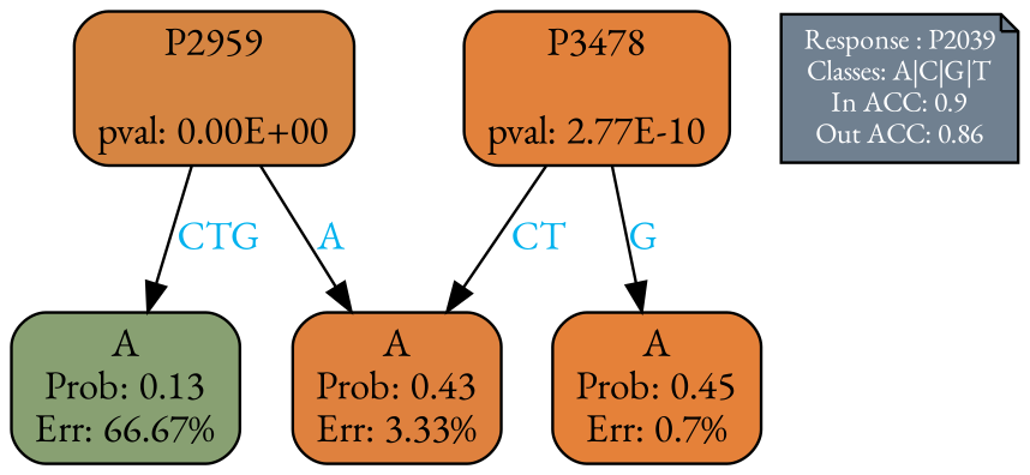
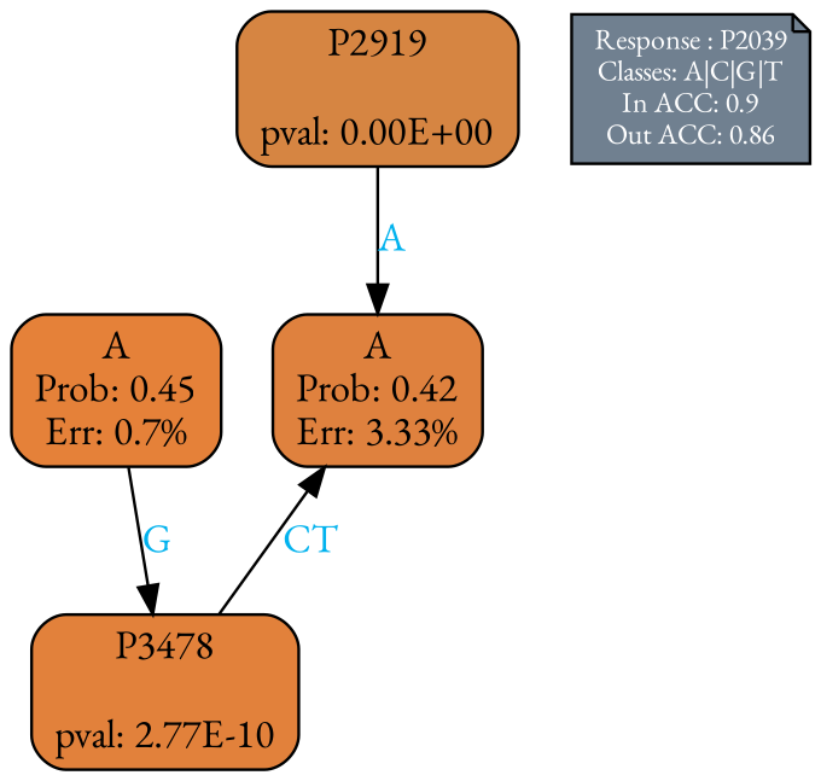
  digraph {
    fontname="EB Garamond"
    ranksep=equally
    splines=polylines
    node [color=black fontname="EB Garamond" shape=box style="filled, rounded"]
    edge [fontcolor=deepskyblue2 fontname="EB Garamond"]
-   n1 [fillcolor="#df813e" label="A\nProb: 0.43\nErr: 3.33%"]
+   n1 [fillcolor="#df813e" label="A\nProb: 0.42\nErr: 3.33%"]
    n2 [fillcolor="#e58139" label="A\nProb: 0.45\nErr: 0.7%"]
-   n3 [fillcolor="#88a072" label="A\nProb: 0.13\nErr: 66.67%"]
    n4 [align=left fillcolor=slategray fontcolor=white fontsize=10 label="Response : P2039\nClasses: A|C|G|T\nIn ACC: 0.9\nOut ACC: 0.86\n" shape=note style=filled]
-   n5 [fillcolor="#d68542" label="P2959\n\npval: 0.00E+00"]
+   n5 [fillcolor="#d68542" label="P2919\n\npval: 0.00E+00"]
    n6 [fillcolor="#e2813b" label="P3478\n\npval: 2.77E-10"]
    subgraph sub_1 {
      rank=same
      n1
      n2
-     n3
    }
    subgraph sub_2 {
      rank=same
      n4
      n5
    }
    n5 -> n1 [label=A]
-   n5 -> n3 [label=CTG]
    n6 -> n1 [label=CT]
-   n6 -> n2 [label=G]
+   n2 -> n6 [label=G]
  }
